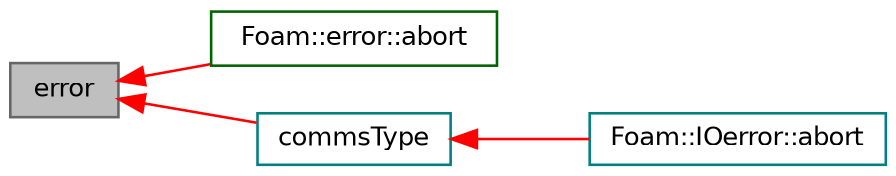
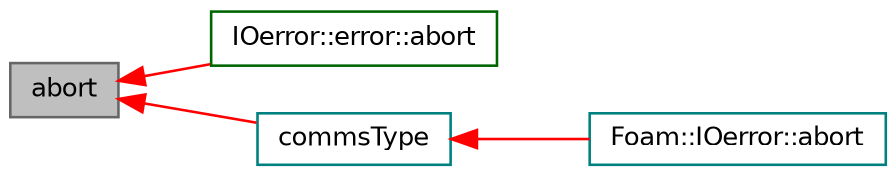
  digraph {
    rankdir=LR
    node [color=teal fontname=Helvetica fontsize=10 shape=record]
    edge [color=red dir=back fontname=Helvetica fontsize=10 labelfontname=Helvetica labelfontsize=10 style=solid]
-   n1 [color=gray40 fillcolor=grey75 fontcolor=black height=0.2 label=error style=filled width=0.4]
-   n2 [color=darkgreen height=0.2 label="Foam::error::abort" width=0.4]
+   n1 [color=gray40 fillcolor=grey75 fontcolor=black height=0.2 label=abort style=filled width=0.4]
+   n2 [color=darkgreen height=0.2 label="IOerror::error::abort" width=0.4]
    n3 [height=0.2 label=commsType width=0.4]
    n4 [height=0.2 label="Foam::IOerror::abort" width=0.4]
    n1 -> n2
    n1 -> n3
    n3 -> n4
  }
